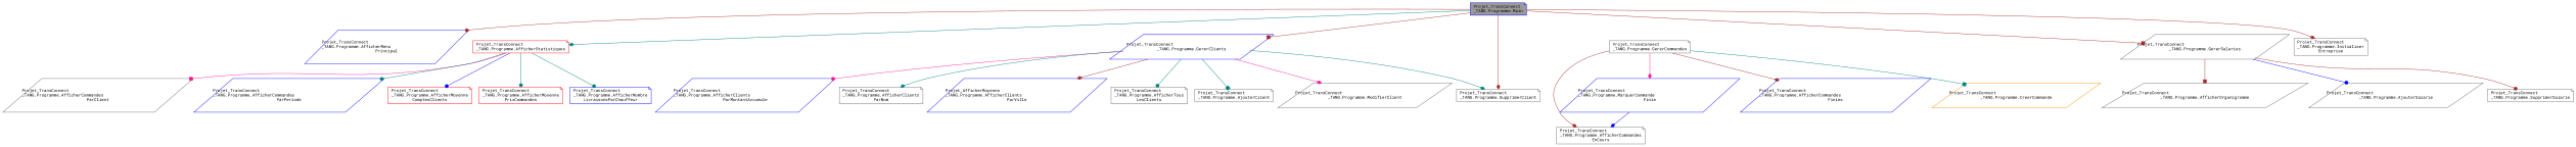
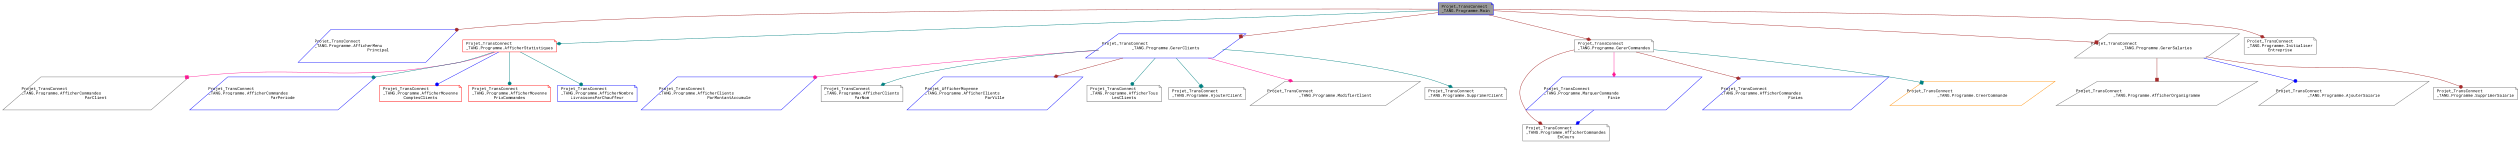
  digraph {
    fontname="Roboto Mono"
    rankdir=TB
    node [color=gray40 fillcolor=white fontname="Roboto Mono" fontsize=10 shape=note style=filled]
    edge [arrowhead=diamond color=brown fontname="Roboto Mono" fontsize=10 labelfontname=Helvetica labelfontsize=10 style=solid]
    n1 [color=blue fillcolor=grey60 fontcolor=black height=0.2 label="Projet_TransConnect\l_TANG.Programme.Main" width=0.4]
    n2 [color=blue height=0.2 label="Projet_TransConnect\l_TANG.Programme.AfficherMenu\lPrincipal" shape=parallelogram width=0.4]
    n3 [color=red height=0.2 label="Projet_TransConnect\l_TANG.Programme.AfficherStatistiques" width=0.4]
    n4 [color=blue height=0.2 label="Projet_TransConnect\l_TANG.Programme.GererClients" shape=parallelogram width=0.4]
    n5 [height=0.2 label="Projet_TransConnect\l_TANG.Programme.GererCommandes" width=0.4]
    n6 [height=0.2 label="Projet_TransConnect\l_TANG.Programme.GererSalaries" shape=parallelogram width=0.4]
    n7 [height=0.2 label="Projet_TransConnect\l_TANG.Programme.Initialiser\lEntreprise" width=0.4]
    n8 [height=0.2 label="Projet_TransConnect\l_TANG.Programme.AfficherCommandes\lParClient" shape=parallelogram width=0.4]
    n9 [color=blue height=0.2 label="Projet_TransConnect\l_TANG.Programme.AfficherCommandes\lParPeriode" shape=parallelogram width=0.4]
    n10 [color=red height=0.2 label="Projet_TransConnect\l_TANG.Programme.AfficherMoyenne\lComptesClients" width=0.4]
    n11 [color=red height=0.2 label="Projet_TransConnect\l_TANG.Programme.AfficherMoyenne\lPrixCommandes" width=0.4]
    n12 [color=blue height=0.2 label="Projet_TransConnect\l_TANG.Programme.AfficherNombre\lLivraisonsParChauffeur" width=0.4]
    n13 [color=blue height=0.2 label="Projet_TransConnect\l_TANG.Programme.AfficherClients\lParMontantAccumule" shape=parallelogram width=0.4]
    n14 [height=0.2 label="Projet_TransConnect\l_TANG.Programme.AfficherClients\lParNom" width=0.4]
    n15 [color=blue height=0.2 label="Projet_AfficherMoyenne\l_TANG.Programme.AfficherClients\lParVille" shape=parallelogram width=0.4]
    n16 [height=0.2 label="Projet_TransConnect\l_TANG.Programme.AfficherTous\lLesClients" width=0.4]
    n17 [height=0.2 label="Projet_TransConnect\l_TANG.Programme.AjouterClient" width=0.4]
    n18 [height=0.2 label="Projet_TransConnect\l_TANG.Programme.ModifierClient" shape=parallelogram width=0.4]
    n19 [height=0.2 label="Projet_TransConnect\l_TANG.Programme.SupprimerClient" width=0.4]
    n20 [height=0.2 label="Projet_TransConnect\l_TANG.Programme.AfficherCommandes\lEnCours" width=0.4]
    n21 [color=blue height=0.2 label="Projet_TransConnect\l_TANG.Programme.AfficherCommandes\lFinies" shape=parallelogram width=0.4]
    n22 [color=darkorange height=0.2 label="Projet_TransConnect\l_TANG.Programme.CreerCommande" shape=parallelogram width=0.4]
    n23 [color=blue height=0.2 label="Projet_TransConnect\l_TANG.Programme.MarquerCommande\lFinie" shape=parallelogram width=0.4]
    n24 [height=0.2 label="Projet_TransConnect\l_TANG.Programme.AfficherOrganigramme" shape=parallelogram width=0.4]
    n25 [height=0.2 label="Projet_TransConnect\l_TANG.Programme.AjouterSalarie" shape=parallelogram width=0.4]
    n26 [height=0.2 label="Projet_TransConnect\l_TANG.Programme.SupprimerSalarie" width=0.4]
    n1 -> n2 [arrowhead=dot]
    n1 -> n3 [color=teal]
    n1 -> n4 [arrowhead=box]
-   n1 -> n19
+   n1 -> n5
    n1 -> n6 [arrowhead=box]
    n1 -> n7
    n3 -> n8 [arrowhead=box color=deeppink]
    n3 -> n9 [arrowhead=dot color=teal]
    n3 -> n10 [arrowhead=dot color=blue]
    n3 -> n11 [arrowhead=dot color=teal]
    n3 -> n12 [arrowhead=dot color=teal]
    n4 -> n13 [arrowhead=dot color=deeppink]
    n4 -> n14 [color=teal]
    n4 -> n15
    n4 -> n16 [arrowhead=dot color=teal]
    n4 -> n17 [arrowhead=box color=teal]
    n4 -> n18 [color=deeppink]
    n4 -> n19 [color=teal]
    n5 -> n20
    n5 -> n21
    n5 -> n22 [arrowhead=box color=teal]
    n5 -> n23 [color=deeppink]
    n6 -> n24 [arrowhead=box]
    n6 -> n25 [arrowhead=dot color=blue]
    n6 -> n26 [arrowhead=dot]
    n23 -> n20 [color=blue]
  }
